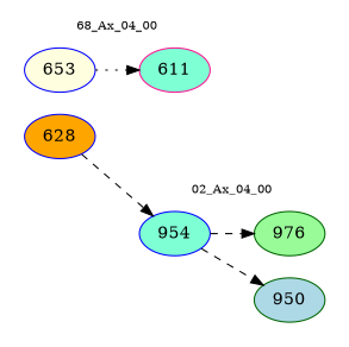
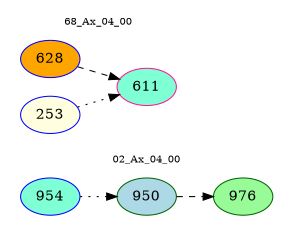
  digraph {
    rankdir=LR
    node [color=blue fillcolor=aquamarine style=filled]
    edge [color=black style=dotted]
    n1 [label=954]
    n2 [color=darkgreen fillcolor=lightblue label=950]
    n3 [color=darkgreen fillcolor=palegreen label=976]
    n4 [fillcolor=orange label=628]
    n5 [color=deeppink label=611]
-   n6 [fillcolor=lightyellow label=653]
+   n6 [fillcolor=lightyellow label=253]
    subgraph cluster_1 {
      color=white
      fontsize=10
      label="02_Ax_04_00"
      n1
      n2
      n3
    }
    subgraph cluster_2 {
      color=white
      fontsize=10
      label="68_Ax_04_00"
      n4
      n5
      n6
    }
-   n1 -> n2 [style=dashed]
-   n1 -> n3 [style=dashed]
-   n4 -> n1 [style=dashed]
+   n1 -> n2
+   n2 -> n3 [style=dashed]
+   n4 -> n5 [style=dashed]
    n6 -> n5
  }
